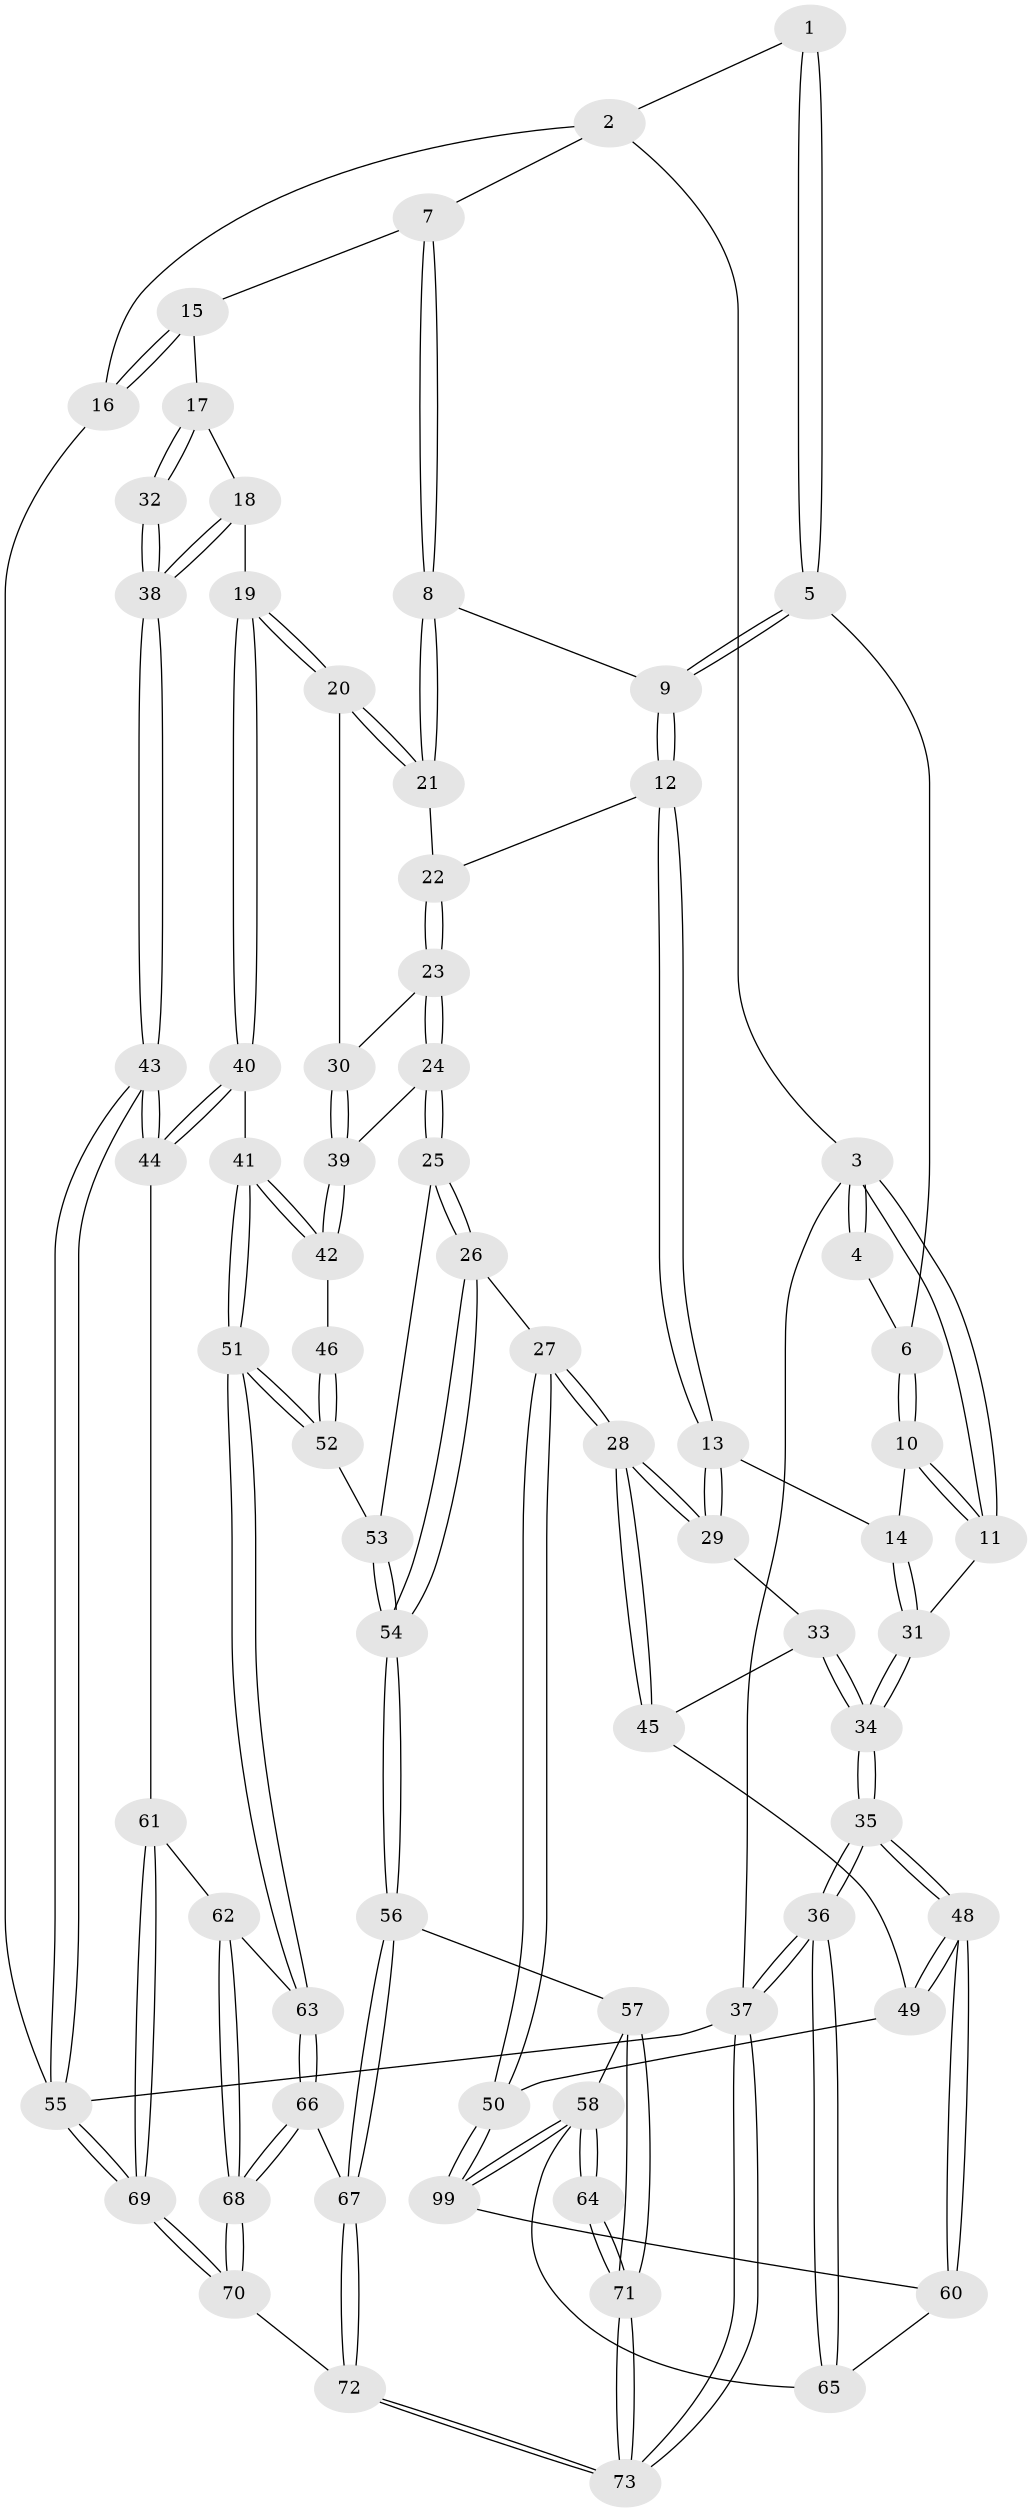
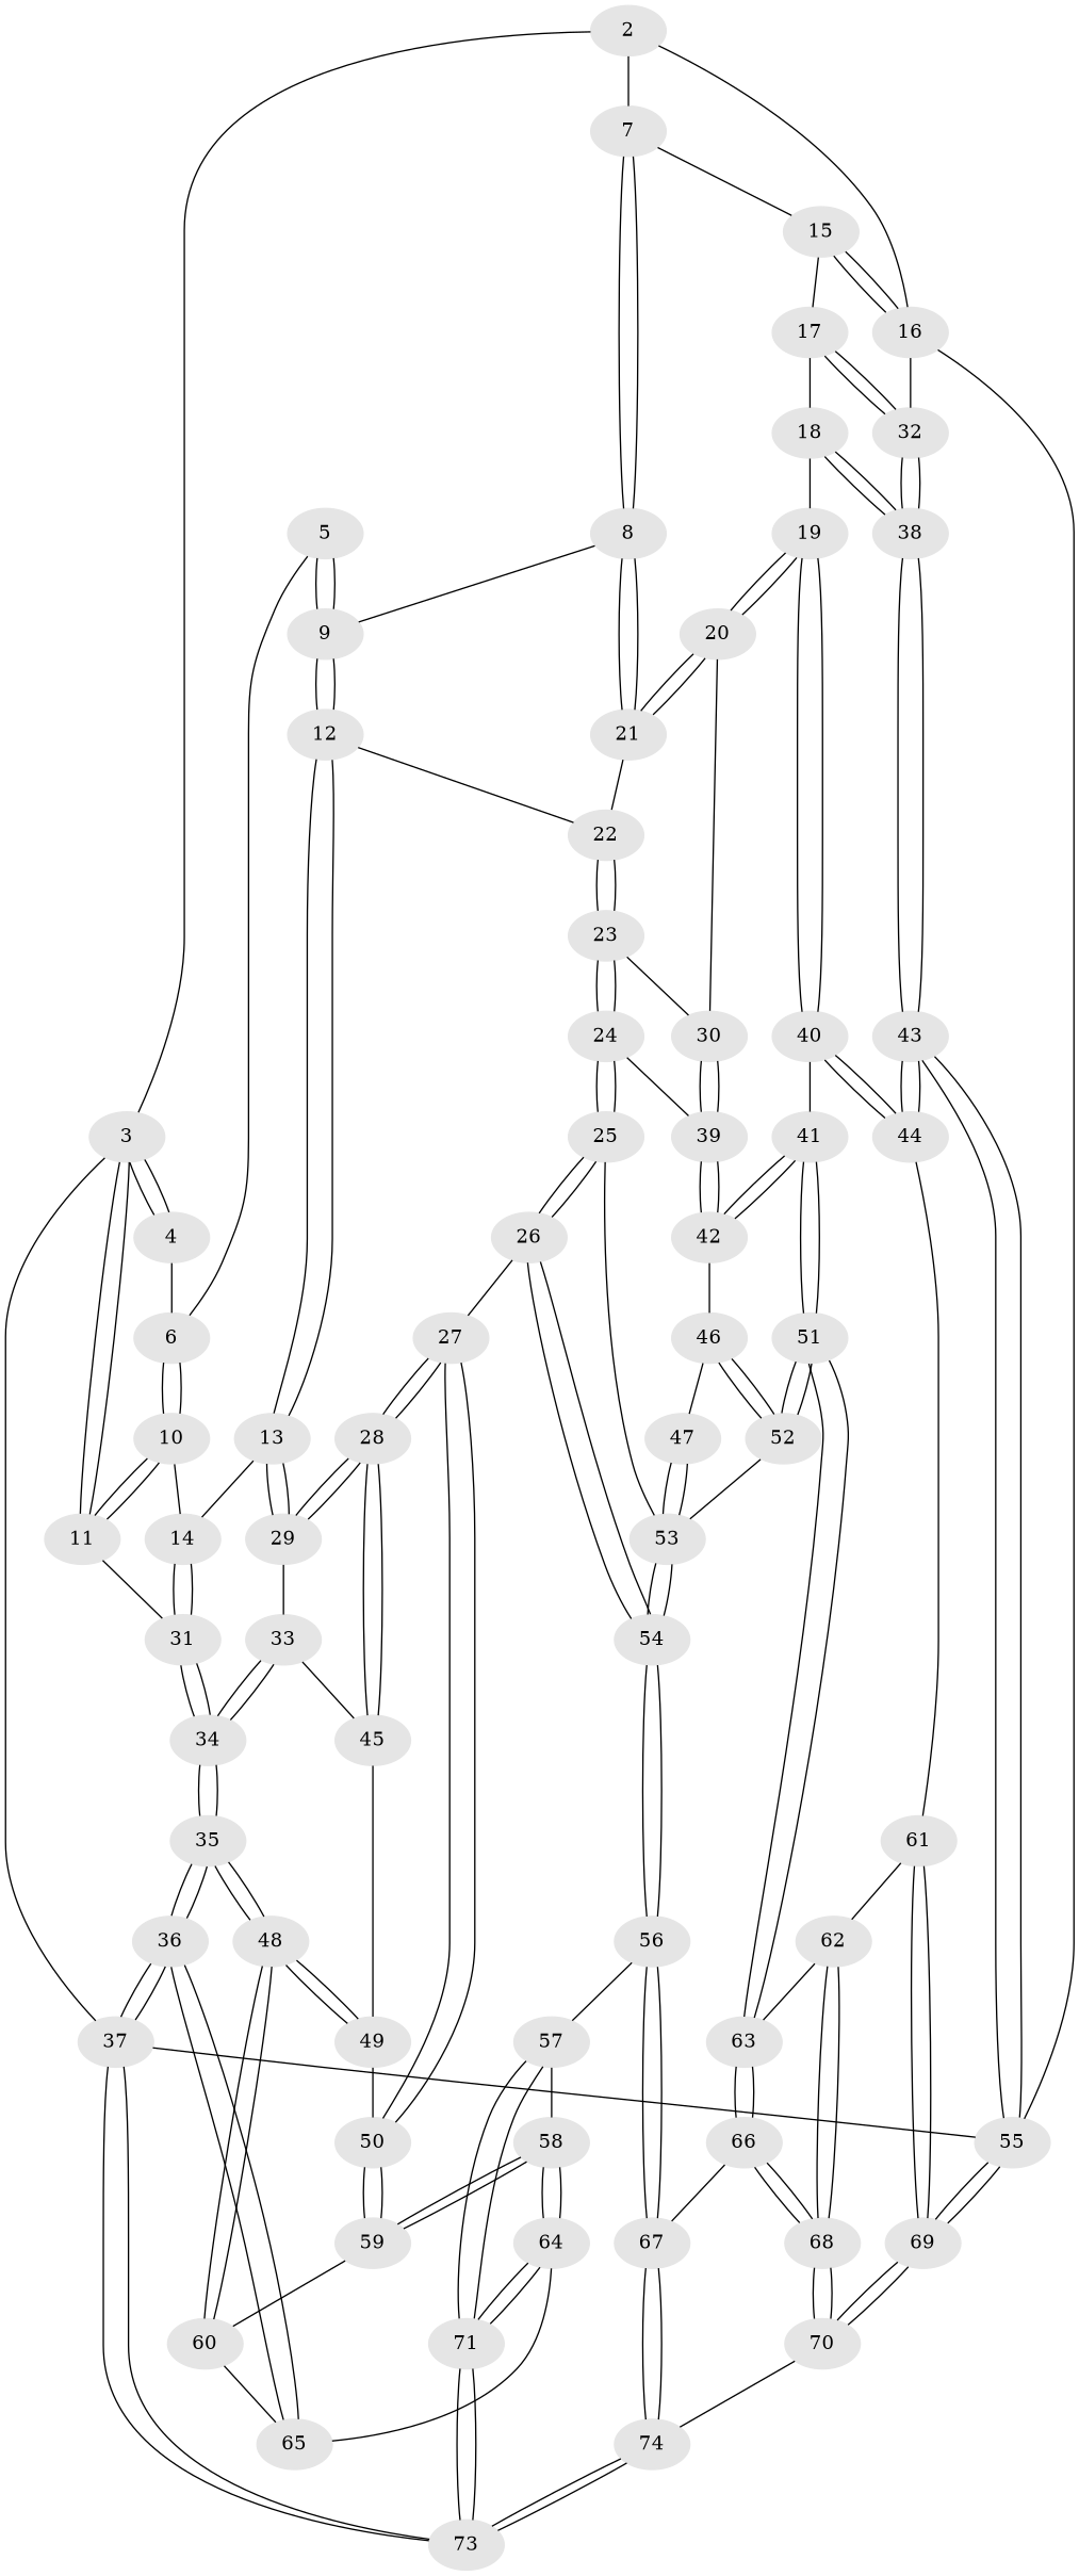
  graph {
    node [color=gray90 style=filled]
-   1
    2
    5
    3
    7
    16
    6
    9
    4
    11
    37
    8
    15
    32
    55
    31
    73
    10
    12
    14
    21
    17
    22
    13
    34
    29
    23
    33
    18
    38
    69
    19
    20
    40
    43
    30
    41
    44
    39
    24
    25
    26
    53
    42
    27
    54
+   47
    28
    50
    56
    45
-   59 [label=99]
+   59
    49
    35
    36
    48
    65
    60
    46
    51
    61
    52
    63
    62
    66
    57
    67
    70
    58
    71
-   72
+   72 [label=74]
    64
    68
-   1 -- 2
-   1 -- 5
-   1 -- 5
    2 -- 3
    2 -- 7
    2 -- 16
    5 -- 6
    5 -- 9
    5 -- 9
    3 -- 4
    3 -- 4
    3 -- 11
    3 -- 11
    3 -- 37
    7 -- 8
    7 -- 8
    7 -- 15
+   16 -- 32
    16 -- 55
    6 -- 10
    6 -- 10
    9 -- 12
    9 -- 12
    4 -- 6
    11 -- 31
    37 -- 55
    37 -- 73
    37 -- 73
    8 -- 9
    8 -- 21
    8 -- 21
    15 -- 16
    15 -- 16
    15 -- 17
    32 -- 38
    32 -- 38
    55 -- 69
    55 -- 69
    31 -- 34
    31 -- 34
    10 -- 11
    10 -- 11
    10 -- 14
    12 -- 22
    12 -- 13
    12 -- 13
    14 -- 31
    14 -- 31
    21 -- 22
    17 -- 32
    17 -- 32
    17 -- 18
    22 -- 23
    22 -- 23
    13 -- 14
    13 -- 29
    13 -- 29
    34 -- 35
    34 -- 35
    29 -- 33
    23 -- 30
    23 -- 24
    23 -- 24
    33 -- 34
    33 -- 34
    33 -- 45
    18 -- 38
    18 -- 38
    18 -- 19
    38 -- 43
    38 -- 43
    69 -- 70
    69 -- 70
    19 -- 20
    19 -- 20
    19 -- 40
    19 -- 40
    20 -- 21
    20 -- 21
    20 -- 30
    40 -- 41
    40 -- 44
    40 -- 44
    43 -- 55
    43 -- 55
    43 -- 44
    43 -- 44
    30 -- 39
    30 -- 39
    41 -- 42
    41 -- 42
    41 -- 51
    41 -- 51
    44 -- 61
    39 -- 42
    39 -- 42
    24 -- 39
    24 -- 25
    24 -- 25
    25 -- 26
    25 -- 26
    25 -- 53
    26 -- 27
    26 -- 54
    26 -- 54
    53 -- 54
    53 -- 54
    42 -- 46
    27 -- 28
    27 -- 28
    27 -- 50
    27 -- 50
    54 -- 56
    54 -- 56
+   47 -- 53
+   47 -- 53
    28 -- 29
    28 -- 29
    28 -- 45
    28 -- 45
    50 -- 59
    50 -- 59
    56 -- 57
    56 -- 67
    56 -- 67
    45 -- 49
    59 -- 60
    49 -- 50
    35 -- 36
    35 -- 36
    35 -- 48
    35 -- 48
    36 -- 37
    36 -- 37
    36 -- 65
    36 -- 65
    48 -- 49
    48 -- 49
    48 -- 60
    48 -- 60
    60 -- 65
+   46 -- 47
    46 -- 52
    46 -- 52
    51 -- 52
    51 -- 52
    51 -- 63
    51 -- 63
    61 -- 69
    61 -- 69
    61 -- 62
    52 -- 53
    63 -- 66
    63 -- 66
    62 -- 63
    62 -- 68
    62 -- 68
    66 -- 67
    66 -- 68
    66 -- 68
    57 -- 58
    57 -- 71
    57 -- 71
    67 -- 72
    67 -- 72
    70 -- 72
    58 -- 59
    58 -- 59
    58 -- 64
    58 -- 64
    71 -- 73
    71 -- 73
    72 -- 73
    72 -- 73
-   58 -- 65
+   64 -- 65
    64 -- 71
    64 -- 71
    68 -- 70
    68 -- 70
  }
